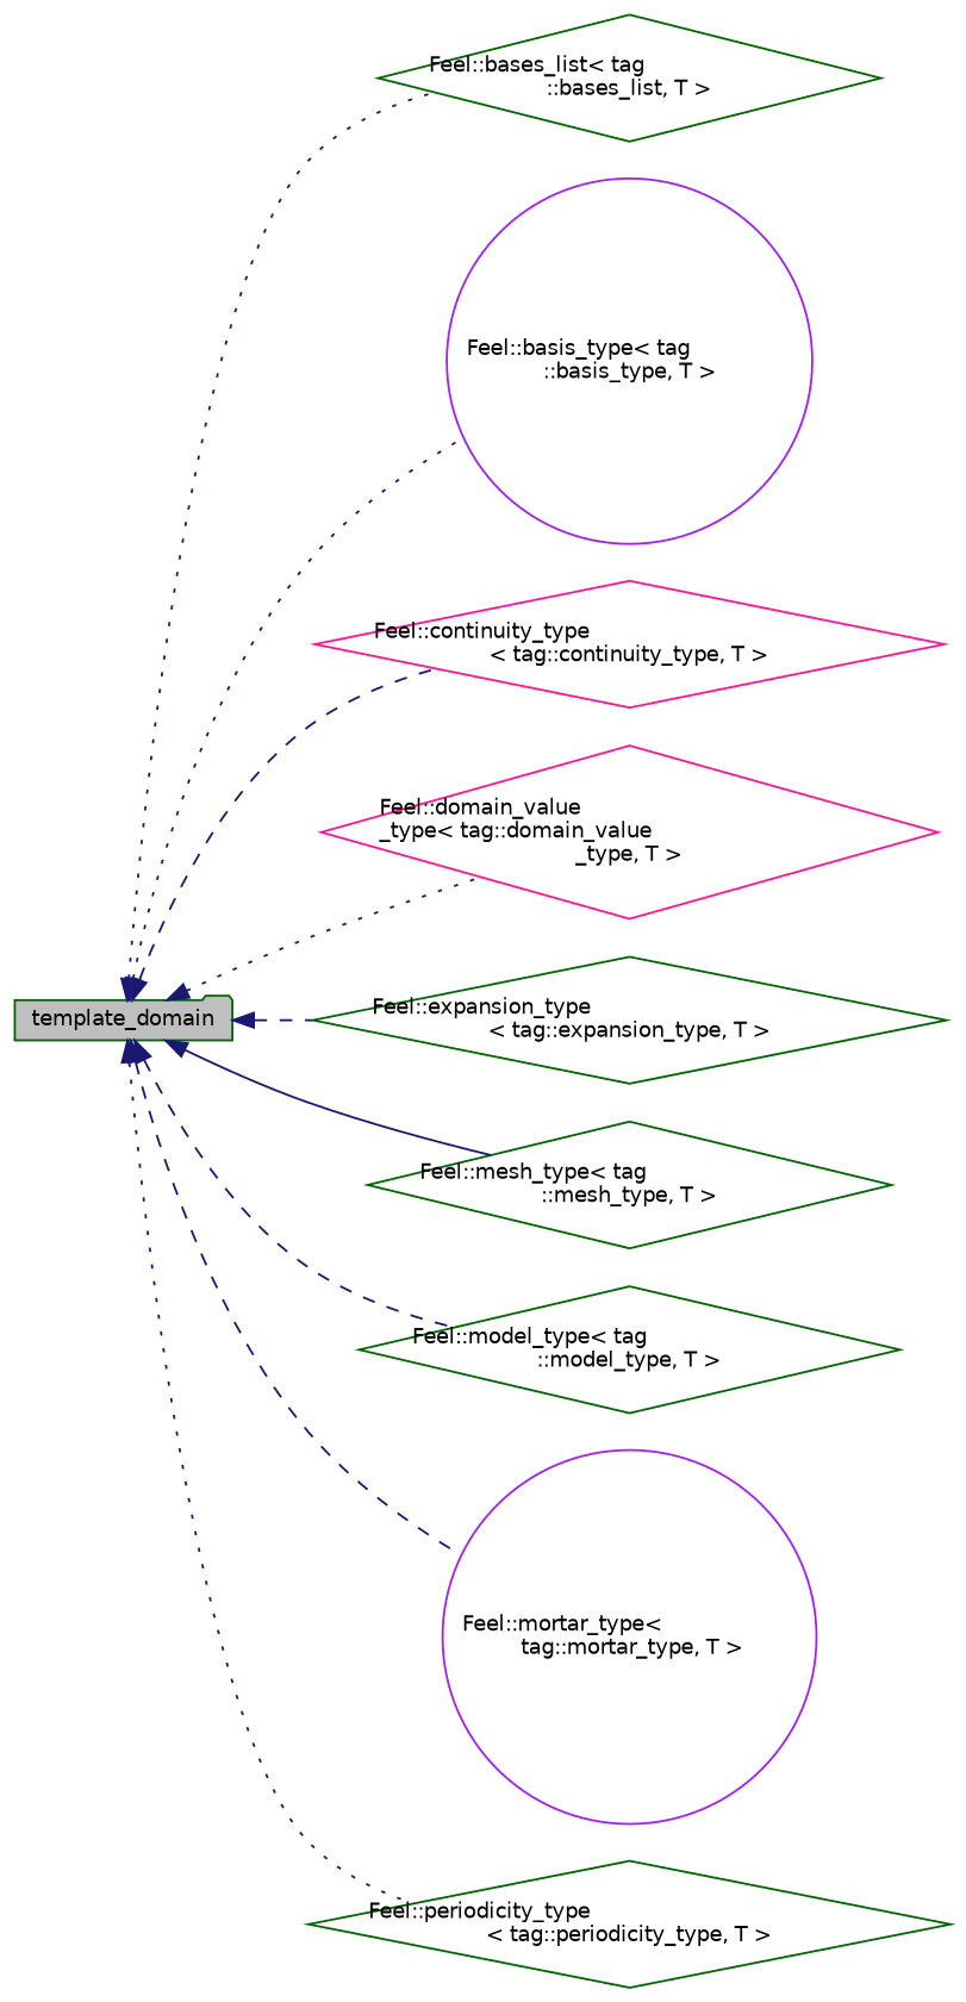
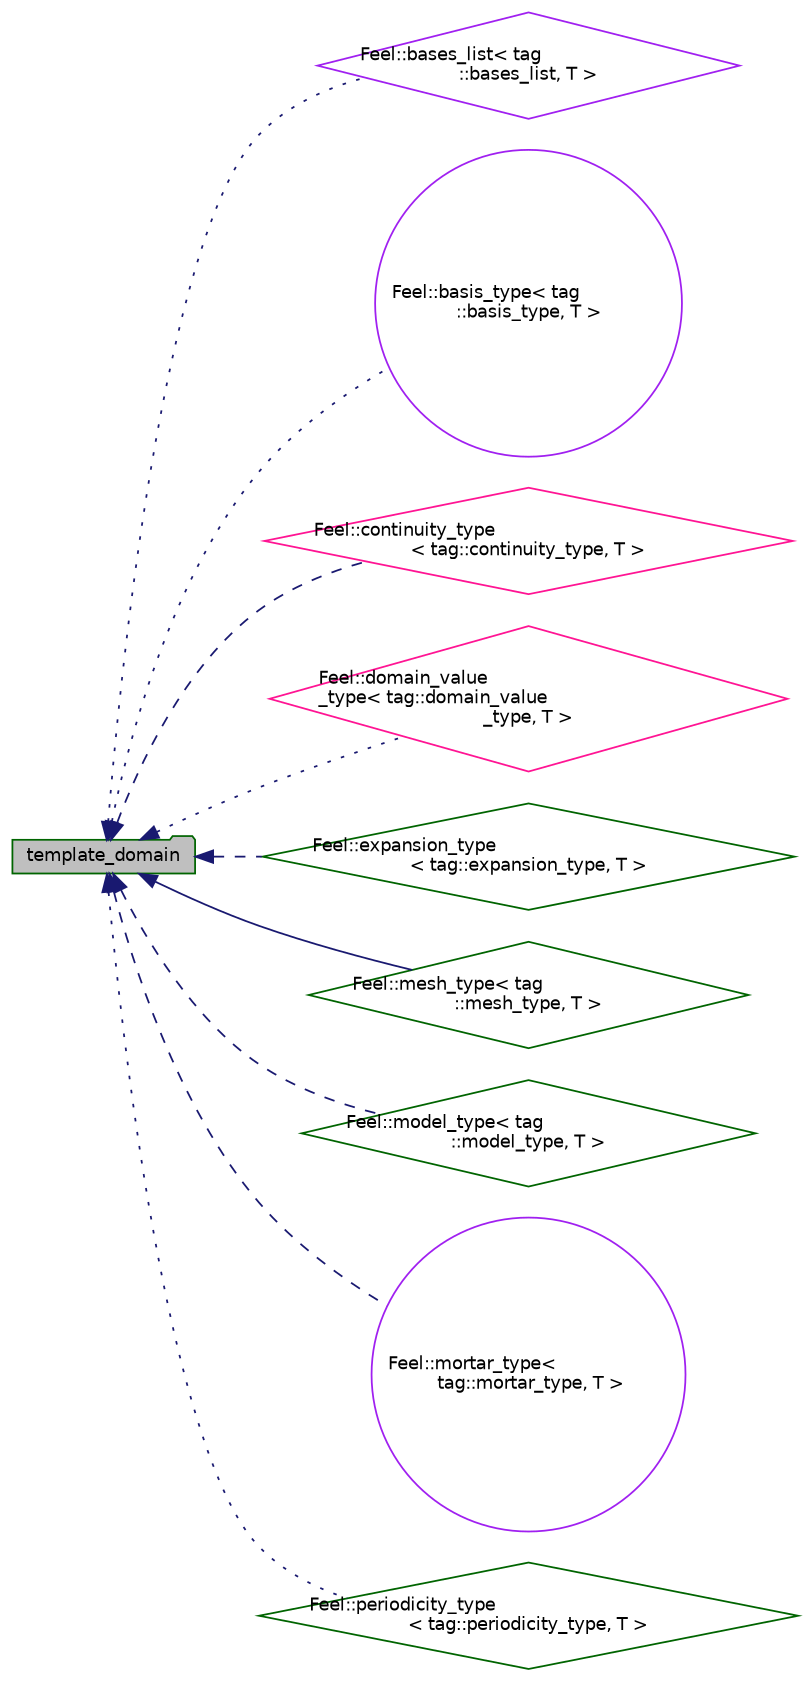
  digraph {
    rankdir=LR
    node [color=darkgreen fillcolor=white fontname=Helvetica fontsize=10 shape=diamond style=filled]
    edge [color=midnightblue dir=back fontname=Helvetica fontsize=10 labelfontname=Helvetica labelfontsize=10 style=dotted]
    n1 [fillcolor=grey75 fontcolor=black height=0.2 label=template_domain shape=folder width=0.4]
-   n2 [height=0.2 label="Feel::bases_list\< tag\l::bases_list, T \>" width=0.4]
+   n2 [color=purple height=0.2 label="Feel::bases_list\< tag\l::bases_list, T \>" width=0.4]
    n3 [color=purple height=0.2 label="Feel::basis_type\< tag\l::basis_type, T \>" shape=circle width=0.4]
    n4 [color=deeppink height=0.2 label="Feel::continuity_type\l\< tag::continuity_type, T \>" width=0.4]
    n5 [color=deeppink height=0.2 label="Feel::domain_value\l_type\< tag::domain_value\l_type, T \>" width=0.4]
    n6 [height=0.2 label="Feel::expansion_type\l\< tag::expansion_type, T \>" width=0.4]
    n7 [height=0.2 label="Feel::mesh_type\< tag\l::mesh_type, T \>" width=0.4]
    n8 [height=0.2 label="Feel::model_type\< tag\l::model_type, T \>" width=0.4]
    n9 [color=purple height=0.2 label="Feel::mortar_type\<\l tag::mortar_type, T \>" shape=circle width=0.4]
    n10 [height=0.2 label="Feel::periodicity_type\l\< tag::periodicity_type, T \>" width=0.4]
    n1 -> n2
    n1 -> n3
    n1 -> n4 [style=dashed]
    n1 -> n5
    n1 -> n6 [style=dashed]
    n1 -> n7 [style=solid]
    n1 -> n8 [style=dashed]
    n1 -> n9 [style=dashed]
    n1 -> n10
  }
